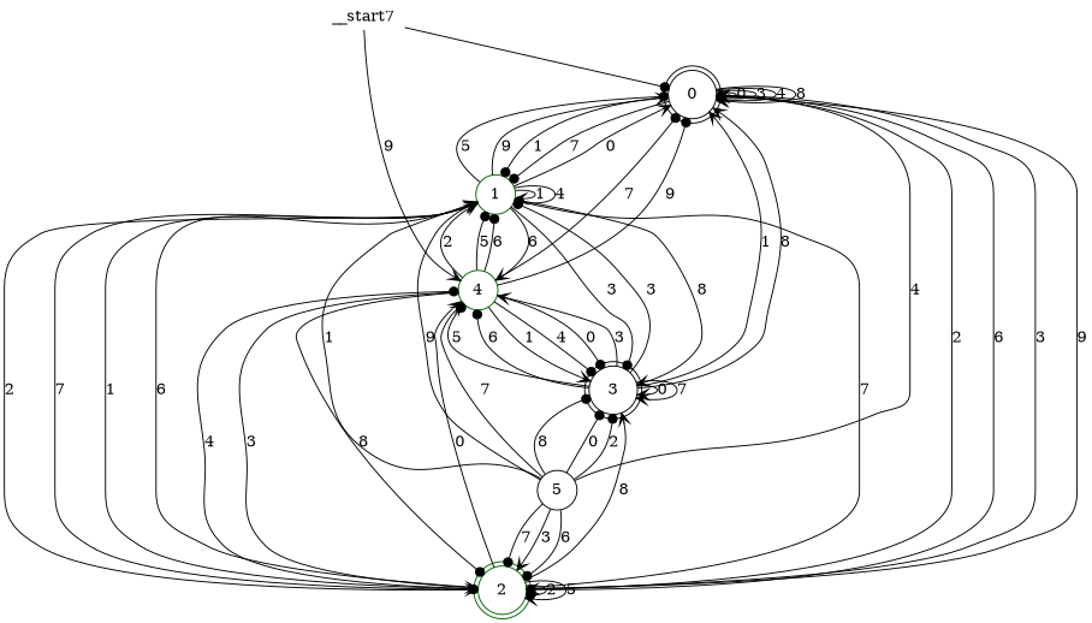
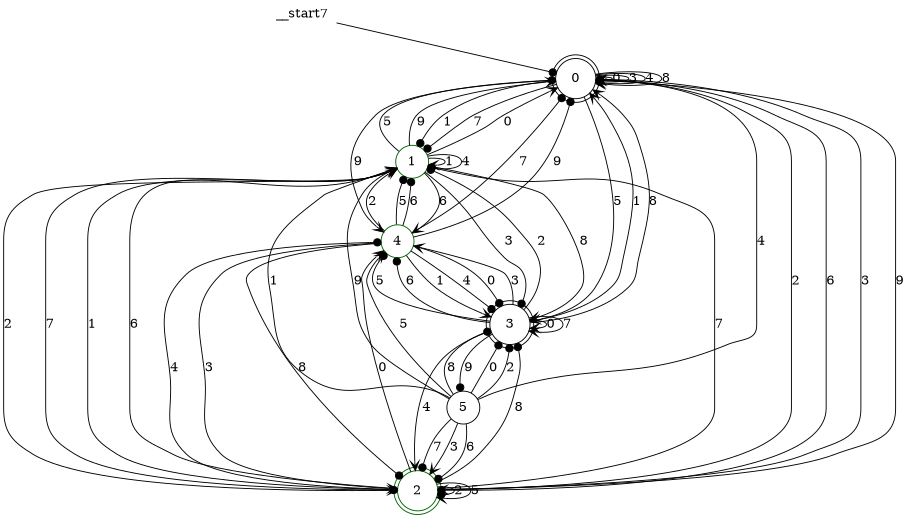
  digraph {
    node [color=darkgreen shape=doublecircle]
    edge [arrowhead=vee]
    n1 [color=black label=0]
    n2 [label=1 shape=circle]
    n3 [label=2]
    n4 [color=black label=3]
    n5 [label=4 shape=circle]
    n6 [color=black label=5 shape=circle]
    n7 [height=0 label=__start7 shape=none width=0]
    n1 -> n1 [label=0]
    n1 -> n1 [arrowhead=dot label=3]
    n1 -> n1 [label=4]
    n1 -> n1 [label=8]
    n1 -> n2 [arrowhead=dot label=1]
    n1 -> n2 [arrowhead=dot label=7]
    n1 -> n3 [label=2]
    n1 -> n3 [arrowhead=dot label=6]
-   n7 -> n5 [label=9]
+   n1 -> n4 [label=5]
+   n1 -> n5 [label=9]
    n2 -> n1 [label=0]
    n2 -> n1 [arrowhead=dot label=5]
    n2 -> n1 [label=9]
    n2 -> n2 [label=1]
    n2 -> n2 [arrowhead=dot label=4]
    n2 -> n3 [label=2]
    n2 -> n3 [arrowhead=dot label=7]
    n2 -> n4 [arrowhead=dot label=3]
    n2 -> n4 [label=8]
    n2 -> n5 [label=6]
    n3 -> n1 [label=3]
    n3 -> n1 [label=9]
    n3 -> n2 [label=1]
    n3 -> n2 [label=6]
    n3 -> n2 [arrowhead=dot label=7]
    n3 -> n3 [arrowhead=dot label=2]
    n3 -> n3 [label=5]
-   n3 -> n4 [label=8]
+   n3 -> n4 [arrowhead=dot label=8]
    n3 -> n5 [label=0]
    n3 -> n5 [arrowhead=dot label=4]
    n4 -> n1 [label=1]
    n4 -> n1 [label=8]
-   n4 -> n2 [arrowhead=dot label=3]
+   n4 -> n2 [arrowhead=dot label=2]
+   n4 -> n3 [label=4]
    n4 -> n4 [label=0]
    n4 -> n4 [label=7]
    n4 -> n5 [label=3]
    n4 -> n5 [arrowhead=dot label=5]
    n4 -> n5 [arrowhead=dot label=6]
+   n4 -> n6 [arrowhead=dot label=9]
    n5 -> n1 [arrowhead=dot label=7]
    n5 -> n1 [arrowhead=dot label=9]
    n5 -> n2 [label=2]
    n5 -> n2 [arrowhead=dot label=5]
    n5 -> n2 [arrowhead=dot label=6]
    n5 -> n3 [label=3]
    n5 -> n3 [arrowhead=dot label=8]
    n5 -> n4 [arrowhead=dot label=0]
    n5 -> n4 [label=1]
    n5 -> n4 [arrowhead=dot label=4]
    n6 -> n1 [arrowhead=dot label=4]
    n6 -> n2 [label=1]
    n6 -> n2 [label=9]
    n6 -> n3 [label=3]
    n6 -> n3 [arrowhead=dot label=6]
    n6 -> n3 [arrowhead=dot label=7]
    n6 -> n4 [arrowhead=dot label=0]
    n6 -> n4 [arrowhead=dot label=2]
    n6 -> n4 [arrowhead=dot label=8]
-   n6 -> n5 [label=7]
+   n6 -> n5 [label=5]
    n7 -> n1 [arrowhead=dot]
  }
